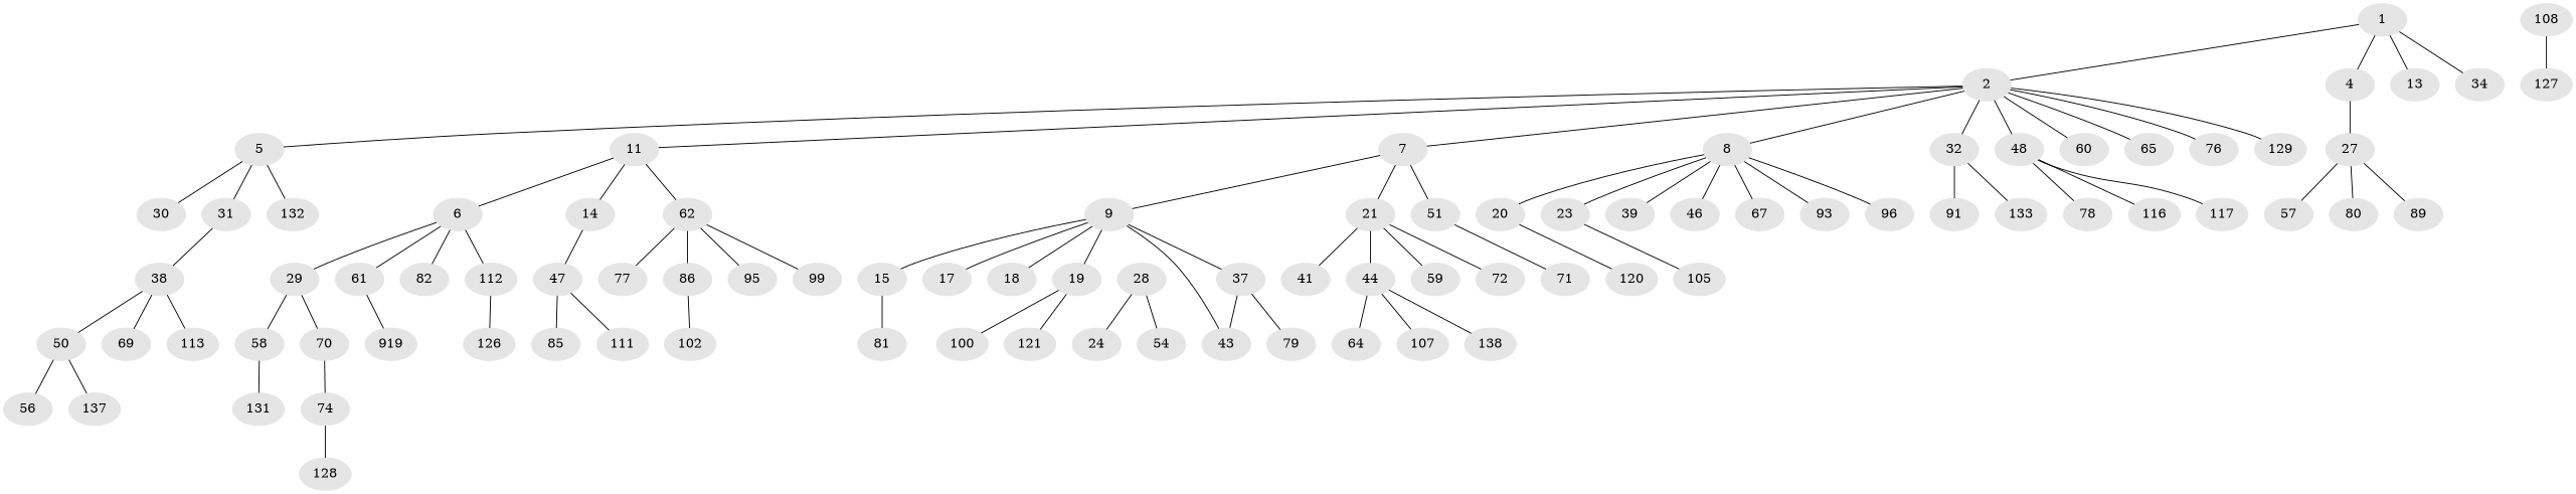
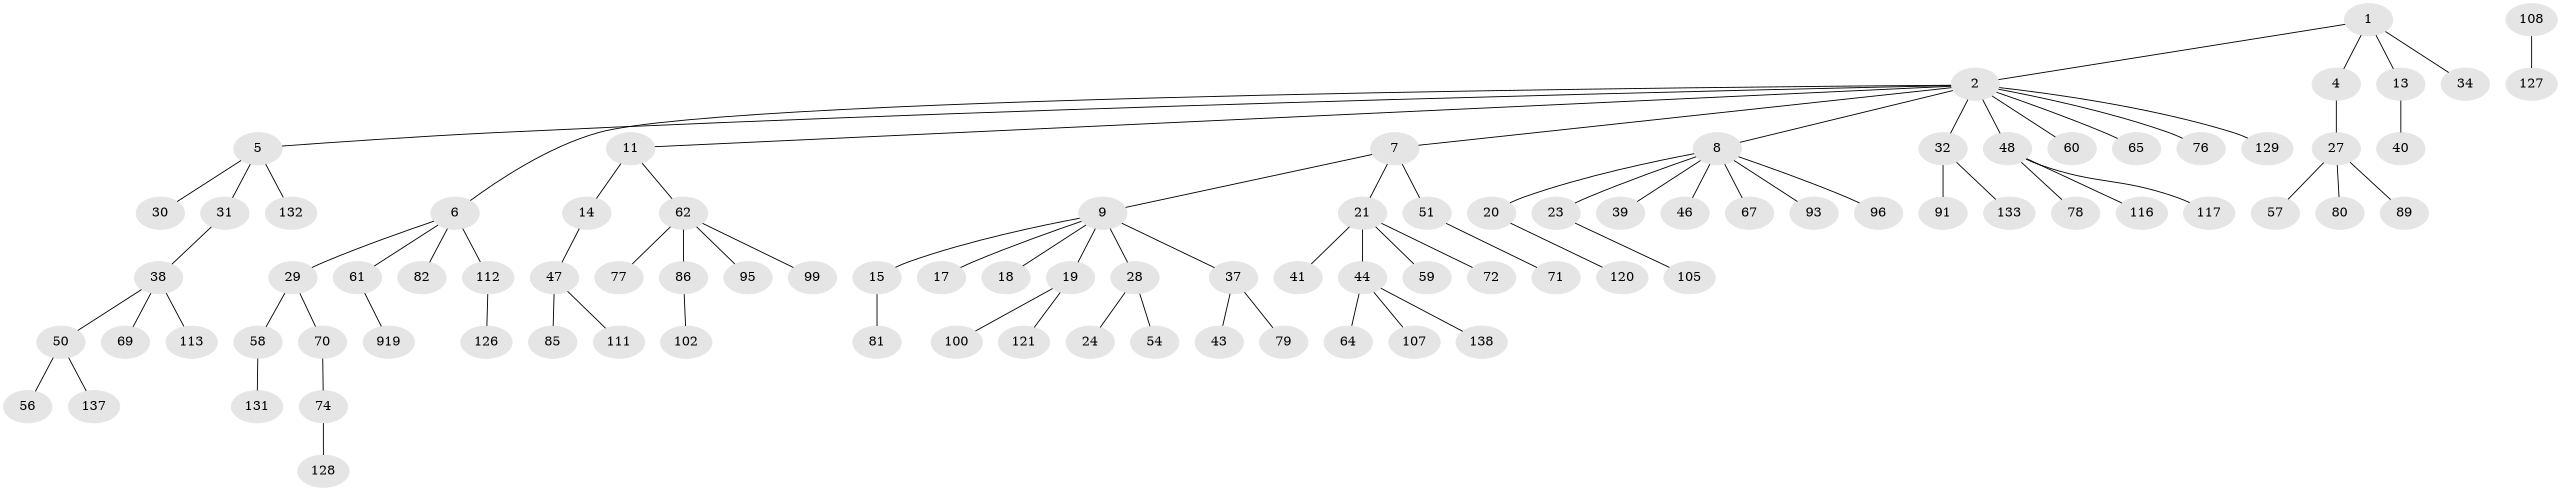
  graph {
    fontname="DejaVu Serif"
    node [color=gray90 fontname="DejaVu Serif" style=filled]
    edge [fontname="DejaVu Serif"]
    1 [super="+26"]
    2 [super="+3"]
    4 [super="+10"]
    13 [super="+94"]
    n5 [label=34 super="+42"]
    5 [super="+16"]
    6
    7
    8 [super="+22"]
    11
    32 [super="+75"]
    48 [super="+88"]
    60
    65 [super="+97"]
    76 [super="+134"]
    129
    27 [super="+136"]
+   40 [super="+66"]
    30 [super="+87"]
    31 [super="+123"]
    132
    29 [super="+33"]
    61 [super="+83"]
    82
    112 [super="+118"]
    9 [super="+12"]
    21 [super="+38"]
    51 [super="+110"]
    20 [super="+63"]
    23
    39 [super="+135"]
    46
    67
    93
    96
    14 [super="+34"]
    62 [super="+73"]
    91
    133
    78 [super="+92"]
    116
    117
    57
    80
    89
    n46 [label=38 super="+55"]
    58 [super="+106"]
    70 [super="+122"]
    n49 [label=919]
    126
    15 [super="+25"]
    17
    18
    19 [super="+98"]
    28 [super="+45"]
    37 [super="+49"]
    41
    44 [super="+53"]
    59 [super="+68"]
    72
    71
    120
    105
    81 [super="+90"]
    100
    121
    24 [super="+52"]
    54 [super="+124"]
    43 [super="+114"]
    79 [super="+103"]
    47 [super="+84"]
    77 [super="+101"]
    86
    95
    99 [super="+104"]
    85
    111
    64
    107 [super="+125"]
    138
    131
    74
    50 [super="+115"]
    69
    113
    56
    137
    108 [super="+109"]
    127
    102
    128 [super="+130"]
    1 -- 2
    1 -- 4
    1 -- 13
    1 -- n5
    2 -- 5
-   11 -- 6
+   2 -- 6
    2 -- 7
    2 -- 8
    2 -- 11
    2 -- 32
    2 -- 48
    2 -- 60
    2 -- 65
    2 -- 76
    2 -- 129
    4 -- 27
+   13 -- 40
    5 -- 30
    5 -- 31
    5 -- 132
    6 -- 29
    6 -- 61
    6 -- 82
    6 -- 112
    7 -- 9
    7 -- 21
    7 -- 51
    8 -- 20
    8 -- 23
    8 -- 39
    8 -- 46
    8 -- 67
    8 -- 93
    8 -- 96
    11 -- 14
    11 -- 62
    32 -- 91
    32 -- 133
    48 -- 78
    48 -- 116
    48 -- 117
    27 -- 57
    27 -- 80
    27 -- 89
    31 -- n46
    29 -- 58
    29 -- 70
    61 -- n49
    112 -- 126
    9 -- 15
    9 -- 17
    9 -- 18
    9 -- 19
-   9 -- 43
+   9 -- 28
    9 -- 37
    21 -- 41
    21 -- 44
    21 -- 59
    21 -- 72
    51 -- 71
    20 -- 120
    23 -- 105
    14 -- 47
    62 -- 77
    62 -- 86
    62 -- 95
    62 -- 99
    n46 -- 50
    n46 -- 69
    n46 -- 113
    58 -- 131
    70 -- 74
    15 -- 81
    19 -- 100
    19 -- 121
    28 -- 24
    28 -- 54
    37 -- 43
    37 -- 79
    44 -- 64
    44 -- 107
    44 -- 138
    47 -- 85
    47 -- 111
    86 -- 102
    74 -- 128
    50 -- 56
    50 -- 137
    108 -- 127
  }
